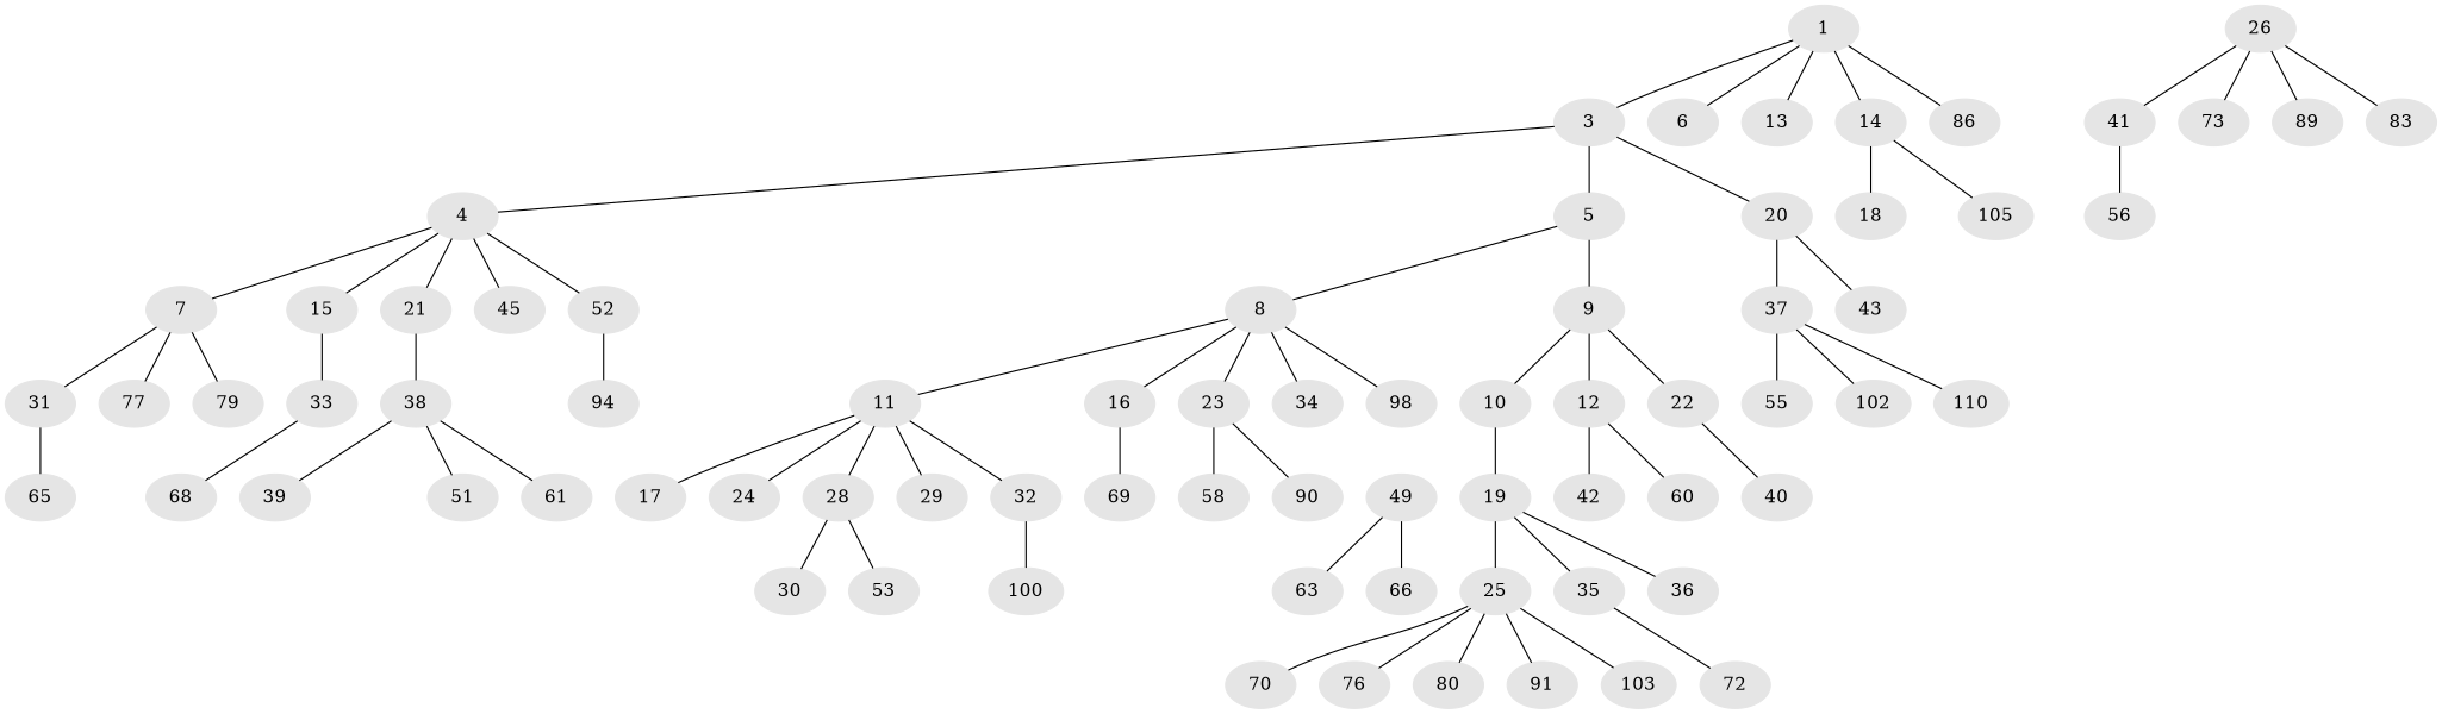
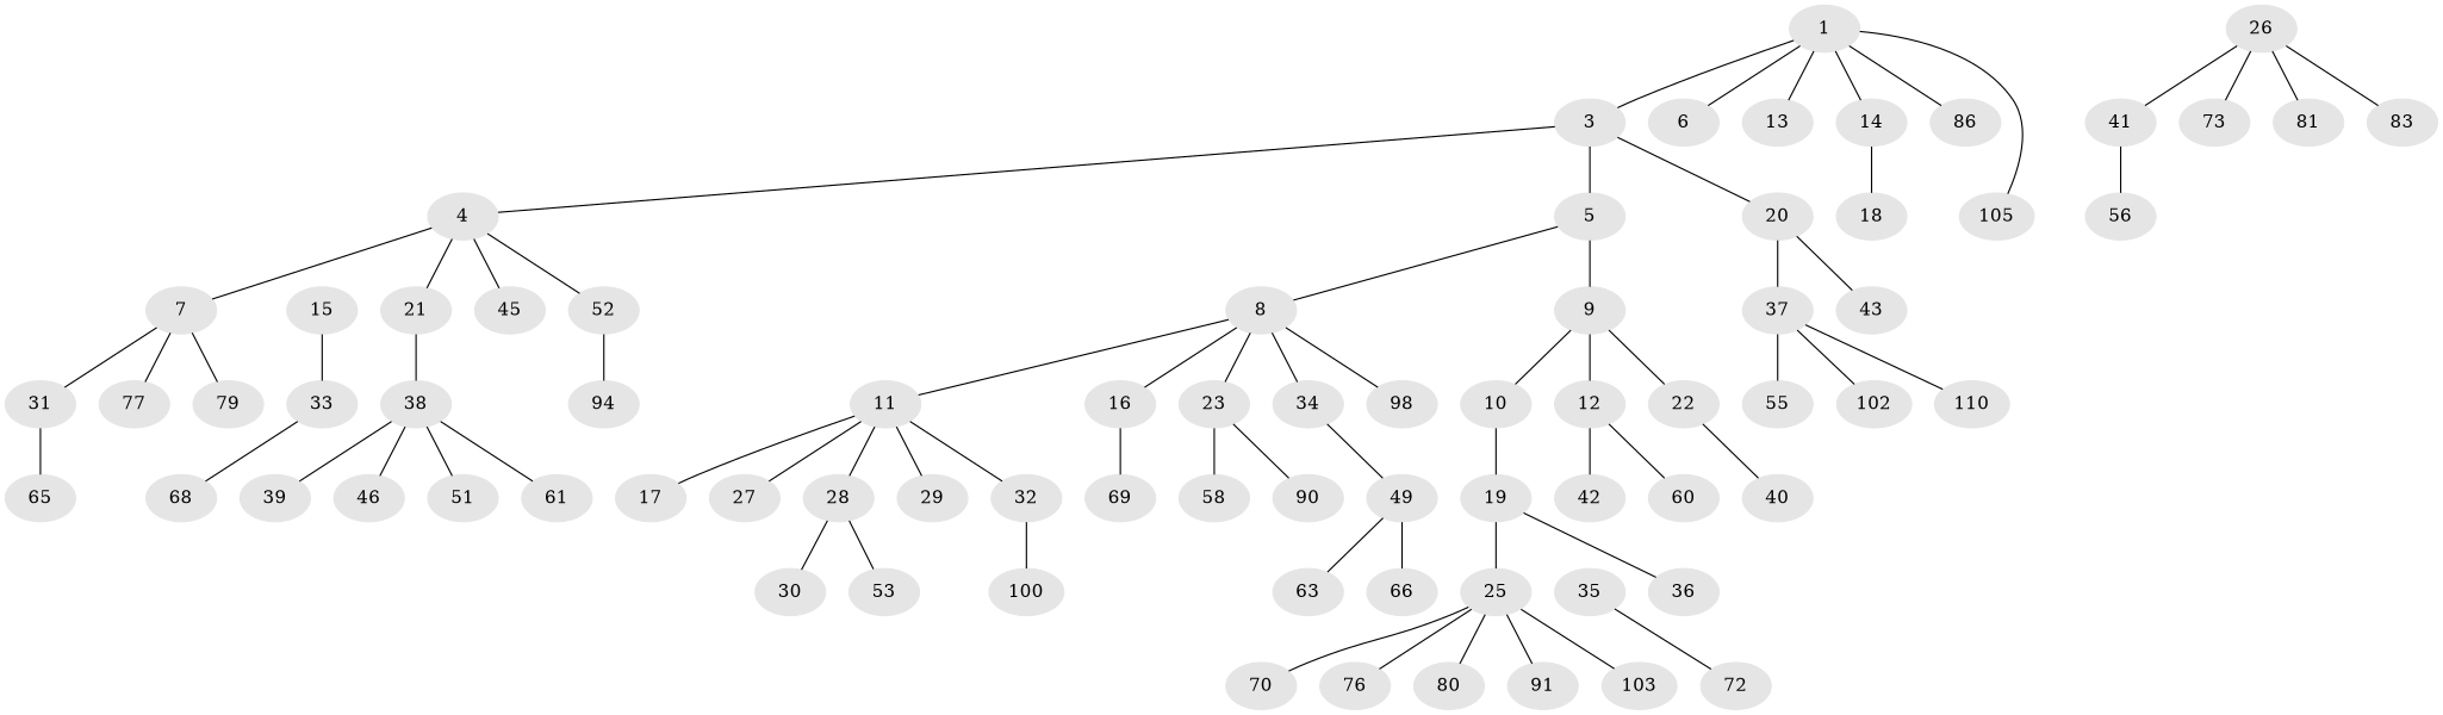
  graph {
    node [color=gray90 style=filled]
    1 [super="+2"]
    3
    6
    13
    14
    86
    105
    4
    5 [super="+82+50"]
    20
    18
    7
    15
    21
    45 [super="+95"]
    52
    8
    9
    37
    43
    41 [super="+47+71"]
    26
    73
-   81 [label=89]
+   81
    83
    31
    77 [super="+96"]
    79
    33
    38
    94
    11
    16
    23 [super="+24+64"]
    34
    98
    10
    12
    22
    65 [super="+84"]
    17 [super="+44"]
-   27 [label=24]
+   27
    28
    29 [super="+48"]
    32
    69 [super="+97"]
    58 [super="+59+108"]
    90
    49 [super="+55+85+78+62"]
    19
    42 [super="+74+99+109"]
    60
    40
    25
    35
    36
    30
    53 [super="+75"]
    100
    68 [super="+88+104"]
    70 [super="+89"]
    76
    80
    91
    103
    72 [super="+111"]
    n67 [label=55]
    102
    110
    39
+   46
    51 [super="+57"]
    61 [super="+106"]
    56
    63 [super="+92"]
    66
    1 -- 3
    1 -- 6
    1 -- 13
    1 -- 14
    1 -- 86
-   14 -- 105
+   1 -- 105
    3 -- 4
    3 -- 5
    3 -- 20
    14 -- 18
    4 -- 7
-   4 -- 15
    4 -- 21
    4 -- 45
    4 -- 52
    5 -- 8
    5 -- 9
    20 -- 37
    20 -- 43
    7 -- 31
    7 -- 77
    7 -- 79
    15 -- 33
    21 -- 38
    52 -- 94
    8 -- 11
    8 -- 16
    8 -- 23
    8 -- 34
    8 -- 98
    9 -- 10
    9 -- 12
    9 -- 22
    37 -- n67
    37 -- 102
    37 -- 110
    41 -- 56
    26 -- 41
    26 -- 73
    26 -- 81
    26 -- 83
    31 -- 65
    33 -- 68
    38 -- 39
+   38 -- 46
    38 -- 51
    38 -- 61
    11 -- 17
    11 -- 27
    11 -- 28
    11 -- 29
    11 -- 32
    16 -- 69
    23 -- 58
    23 -- 90
+   34 -- 49
    10 -- 19
    12 -- 42
    12 -- 60
    22 -- 40
    28 -- 30
    28 -- 53
    32 -- 100
    49 -- 63
    49 -- 66
    19 -- 25
-   19 -- 35
    19 -- 36
    25 -- 70
    25 -- 76
    25 -- 80
    25 -- 91
    25 -- 103
    35 -- 72
  }
